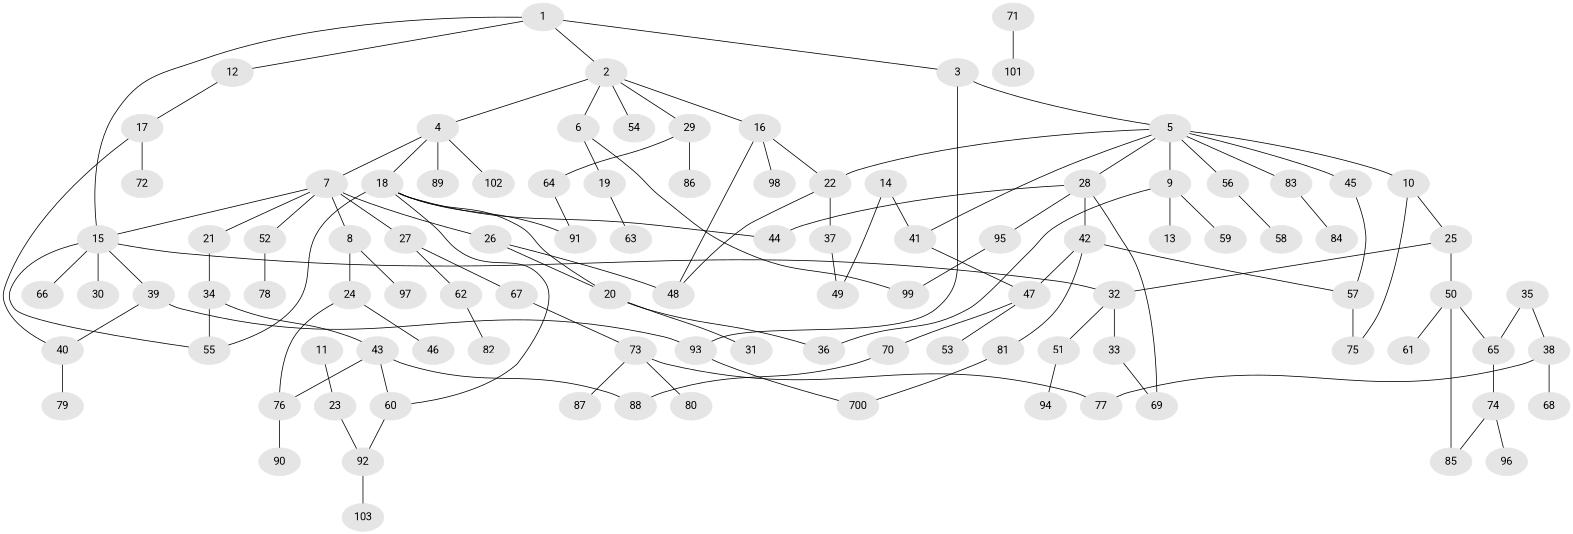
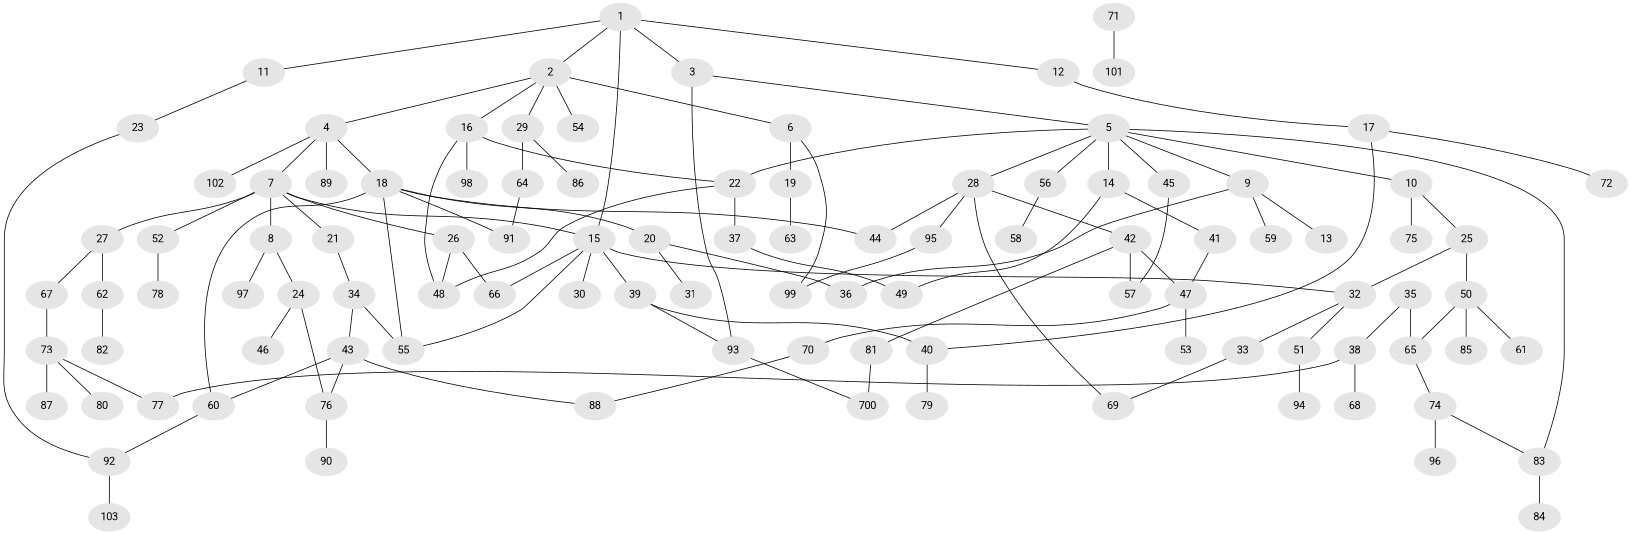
  graph {
    fontname=Roboto
    node [color=gray90 fontname=Roboto style=filled]
    edge [fontname=Roboto]
    1
    2
    3
    11
    12
    15
    4
    6
    16
    29
    54
    5
    93
    23
    17
    30
    32
    39
    55
    66
    7
    18
    89
    102
    19
    99
    22
    48
    98
    64
    86
    9
    10
    14
    28
    45
    56
    83
    n39 [label=700]
    8
    21
    26
    27
    52
    20
    44
    60
    91
    13
    36
    59
    25
    75
    41
    49
    37
    42
    69
    95
    57
    58
    84
    63
    24
    97
    34
    62
    67
    78
    46
    76
    50
    92
    40
    72
    47
    33
    51
    79
    31
    43
    103
    90
    65
    61
    85
    82
    73
    81
    35
    38
    94
    88
    68
    77
    74
    53
    70
    71
    101
    96
    80
    87
    1 -- 2
    1 -- 3
+   1 -- 11
    1 -- 12
    1 -- 15
    2 -- 4
    2 -- 6
    2 -- 16
    2 -- 29
    2 -- 54
    3 -- 5
    3 -- 93
    11 -- 23
    12 -- 17
    15 -- 30
    15 -- 32
    15 -- 39
    15 -- 55
    15 -- 66
    4 -- 7
    4 -- 18
    4 -- 89
    4 -- 102
    6 -- 19
    6 -- 99
    16 -- 22
    16 -- 48
    16 -- 98
    29 -- 64
    29 -- 86
    5 -- 22
    5 -- 9
    5 -- 10
-   5 -- 41
+   5 -- 14
    5 -- 28
    5 -- 45
    5 -- 56
    5 -- 83
    93 -- n39
    23 -- 92
    17 -- 40
    17 -- 72
    32 -- 33
    32 -- 51
    39 -- 93
    39 -- 40
    7 -- 15
    7 -- 8
    7 -- 21
    7 -- 26
    7 -- 27
    7 -- 52
    18 -- 55
    18 -- 20
    18 -- 44
    18 -- 60
    18 -- 91
    19 -- 63
    22 -- 48
    22 -- 37
    64 -- 91
    9 -- 13
    9 -- 36
    9 -- 59
    10 -- 25
    10 -- 75
    14 -- 41
    14 -- 49
    28 -- 44
    28 -- 42
    28 -- 69
    28 -- 95
    45 -- 57
    56 -- 58
    83 -- 84
    8 -- 24
    8 -- 97
    21 -- 34
-   26 -- 20
+   26 -- 66
    26 -- 48
    27 -- 62
    27 -- 67
    52 -- 78
    20 -- 36
    20 -- 31
    60 -- 92
    25 -- 32
    25 -- 50
    41 -- 47
    37 -- 49
    42 -- 57
    42 -- 47
    42 -- 81
    95 -- 99
-   57 -- 75
    24 -- 46
    24 -- 76
    34 -- 55
    34 -- 43
    62 -- 82
    67 -- 73
    76 -- 90
    50 -- 65
    50 -- 61
    50 -- 85
    92 -- 103
    40 -- 79
    47 -- 53
    47 -- 70
    33 -- 69
    51 -- 94
    43 -- 60
    43 -- 76
    43 -- 88
    65 -- 74
    73 -- 77
    73 -- 80
    73 -- 87
    81 -- n39
    35 -- 65
    35 -- 38
    38 -- 68
    38 -- 77
-   74 -- 85
+   74 -- 83
    74 -- 96
    70 -- 88
    71 -- 101
  }
